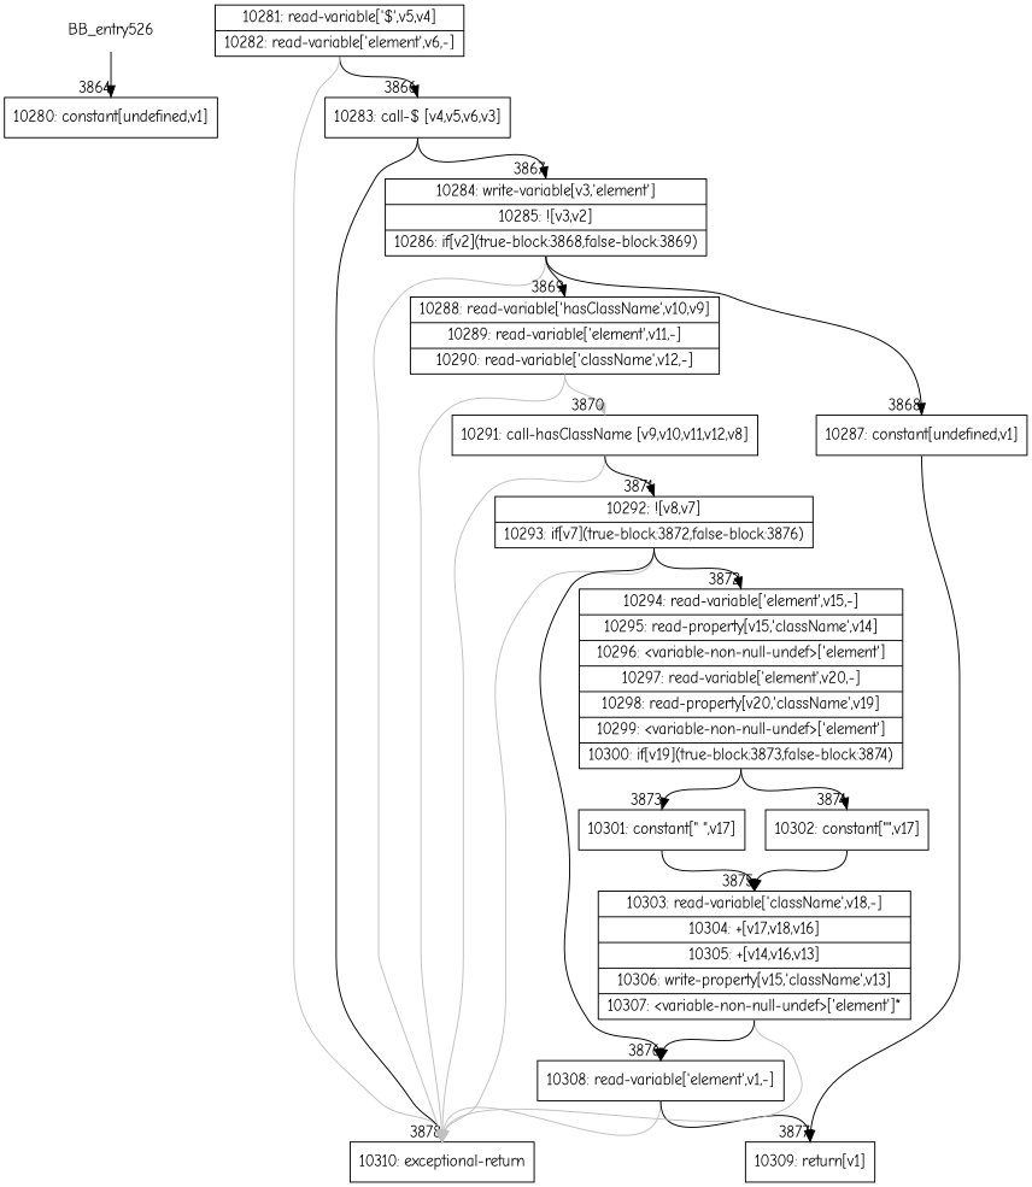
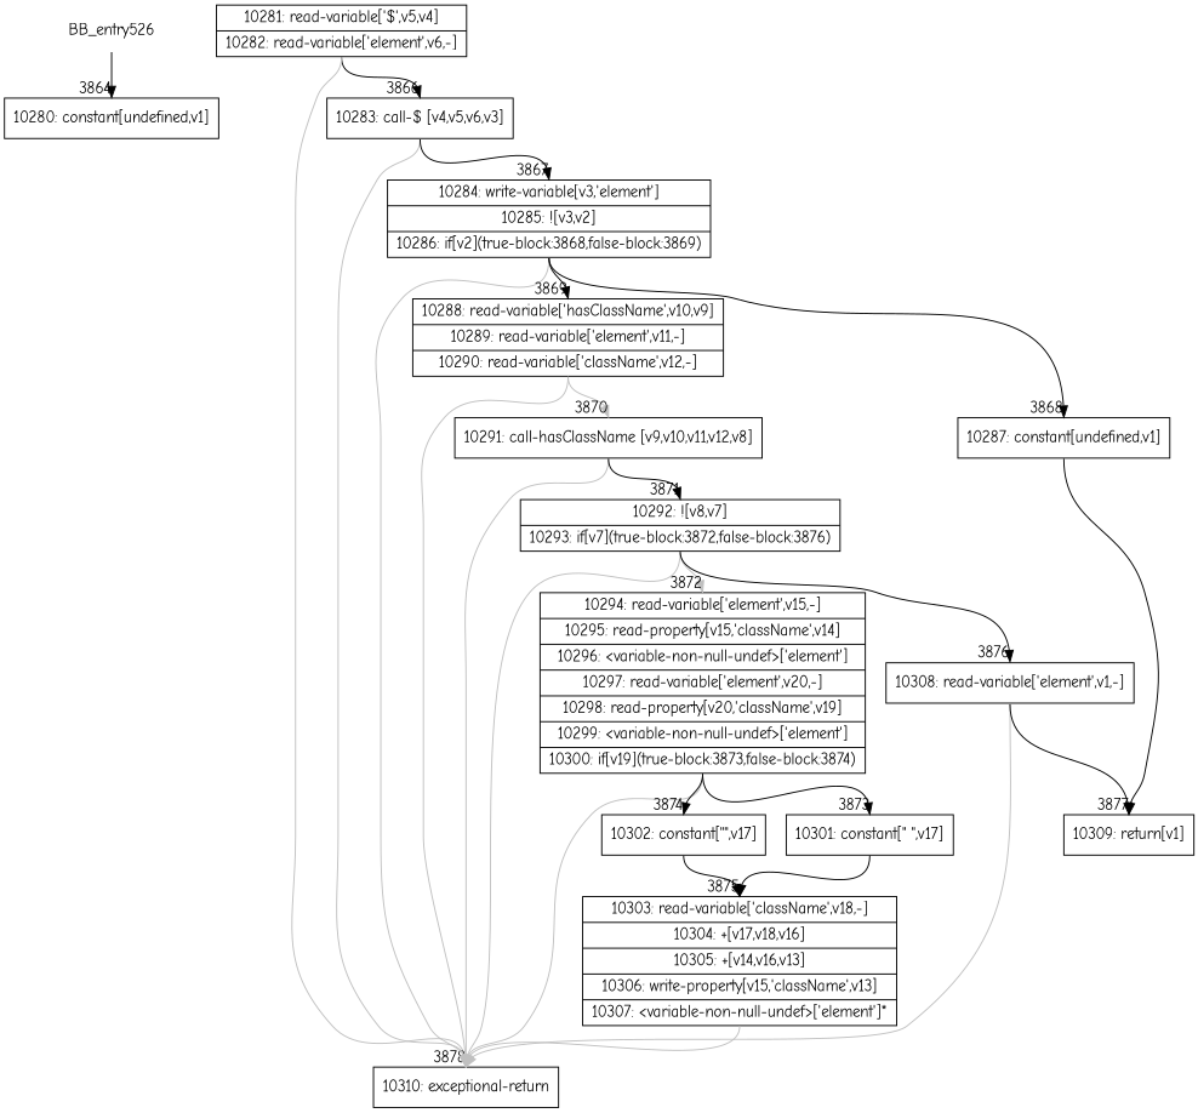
  digraph {
    fontname="Comic Neue"
    rankdir=TD
    node [fontname="Comic Neue" shape=record]
    edge [fontname="Comic Neue" headport=n tailport=s]
    n1 [label=BB_entry526 shape=none]
    n2 [label="{10280: constant[undefined,v1]}"]
    n3 [label="{10281: read-variable['$',v5,v4]|10282: read-variable['element',v6,-]}"]
    n4 [label="{10283: call-$ [v4,v5,v6,v3]}"]
    n5 [label="{10310: exceptional-return}"]
    n6 [label="{10284: write-variable[v3,'element']|10285: ![v3,v2]|10286: if[v2](true-block:3868,false-block:3869)}"]
    n7 [label="{10287: constant[undefined,v1]}"]
    n8 [label="{10288: read-variable['hasClassName',v10,v9]|10289: read-variable['element',v11,-]|10290: read-variable['className',v12,-]}"]
    n9 [label="{10309: return[v1]}"]
    n10 [label="{10291: call-hasClassName [v9,v10,v11,v12,v8]}"]
    n11 [label="{10292: ![v8,v7]|10293: if[v7](true-block:3872,false-block:3876)}"]
    n12 [label="{10294: read-variable['element',v15,-]|10295: read-property[v15,'className',v14]|10296: \<variable-non-null-undef\>['element']|10297: read-variable['element',v20,-]|10298: read-property[v20,'className',v19]|10299: \<variable-non-null-undef\>['element']|10300: if[v19](true-block:3873,false-block:3874)}"]
    n13 [label="{10308: read-variable['element',v1,-]}"]
    n14 [label="{10301: constant[\" \",v17]}"]
    n15 [label="{10302: constant[\"\",v17]}"]
    n16 [label="{10303: read-variable['className',v18,-]|10304: +[v17,v18,v16]|10305: +[v14,v16,v13]|10306: write-property[v15,'className',v13]|10307: \<variable-non-null-undef\>['element']*}"]
    n1 -> n2 [headlabel="    3864"]
    n3 -> n4 [headlabel="      3866"]
    n3 -> n5 [color=gray headlabel="      3878"]
-   n4 -> n5 [color=black]
+   n4 -> n5 [color=gray]
    n4 -> n6 [headlabel="      3867"]
    n6 -> n5 [color=gray]
    n6 -> n7 [headlabel="      3868"]
    n6 -> n8 [headlabel="      3869"]
    n7 -> n9 [headlabel="      3877"]
    n8 -> n5 [color=gray]
    n8 -> n10 [color=gray headlabel="      3870"]
    n10 -> n5 [color=gray]
    n10 -> n11 [headlabel="      3871"]
    n11 -> n5 [color=gray]
-   n11 -> n12 [headlabel="      3872"]
+   n11 -> n12 [headlabel="      3872" color=gray]
    n11 -> n13 [headlabel="      3876"]
+   n12 -> n5 [color=gray]
    n12 -> n14 [headlabel="      3873"]
    n12 -> n15 [headlabel="      3874"]
    n13 -> n5 [color=gray]
    n13 -> n9
    n14 -> n16 [headlabel="      3875"]
    n15 -> n16
    n16 -> n5 [color=gray]
-   n16 -> n13
  }
